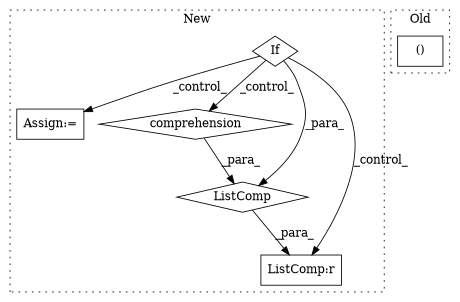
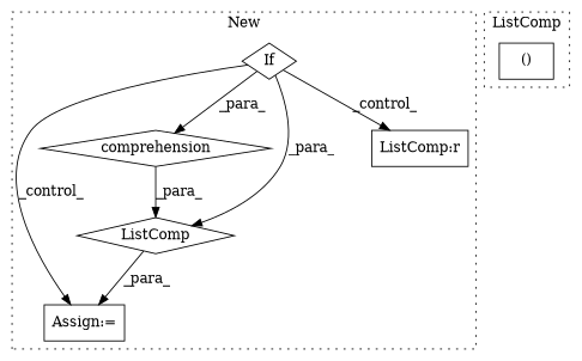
  digraph {
    node [l=3 shape=diamond]
    n1 [a=96 l="3,68" label=If s="7956,7990"]
    n2 [a=68 label="Assign:=" s=8214 shape=box]
    n3 [a=45 label=comprehension s=8079]
    n4 [a=106 l=53 label=ListComp s=8068]
    n5 [a=40 l=24 label="ListComp:r" s=8236 shape=box]
    n6 [a=54 l=6 label="()" s=6881 shape=box]
    subgraph cluster_1 {
      label=New
      style=dotted
      n1
      n2
      n3
      n4
      n5
    }
    subgraph cluster_2 {
-     label=Old
+     label=ListComp
      style=dotted
      n6
    }
    n1 -> n2 [label=_control_]
-   n1 -> n3 [label=_control_]
+   n1 -> n3 [label=_para_]
    n1 -> n4 [label=_para_]
    n1 -> n5 [label=_control_]
    n3 -> n4 [label=_para_]
-   n4 -> n5 [label=_para_]
+   n4 -> n2 [label=_para_]
  }
